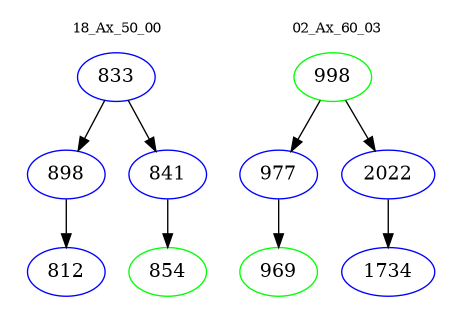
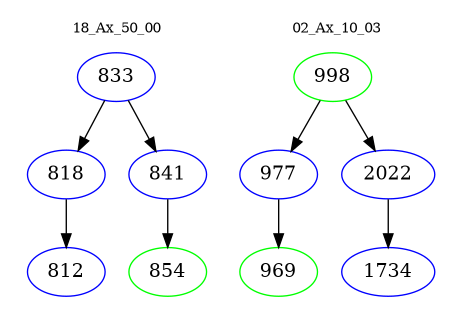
  digraph {
    node [color=blue]
    edge [color=black]
    n1 [label=833]
-   n2 [label=898]
+   n2 [label=818]
    n3 [label=841]
    n4 [label=812]
    n5 [color=green label=854]
    n6 [color=green label=998]
    n7 [label=977]
    n8 [label=2022]
    n9 [color=green label=969]
    n10 [label=1734]
    subgraph cluster_1 {
      color=white
      fontsize=10
      label="18_Ax_50_00"
      n1
      n2
      n3
      n4
      n5
    }
    subgraph cluster_2 {
      color=white
      fontsize=10
-     label="02_Ax_60_03"
+     label="02_Ax_10_03"
      n6
      n7
      n8
      n9
      n10
    }
    n1 -> n2
    n1 -> n3
    n2 -> n4
    n3 -> n5
    n6 -> n7
    n6 -> n8
    n7 -> n9
    n8 -> n10
  }
